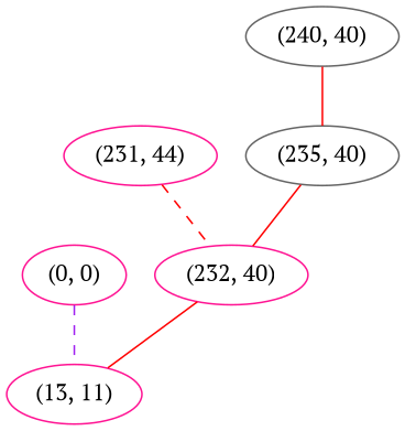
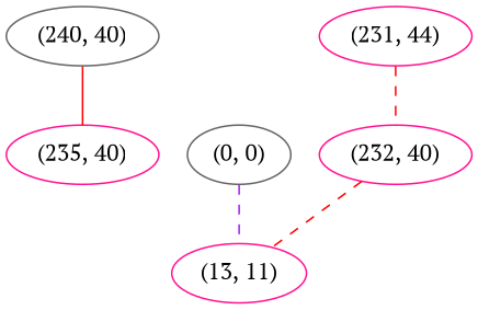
  graph {
    fontname="PT Serif"
    node [color=deeppink fontname="PT Serif"]
    edge [color=red fontname="PT Serif" style=solid weight=1]
-   "(235, 40)" [color=gray40]
+   "(235, 40)"
    "(232, 40)"
-   "(0, 0)"
+   "(0, 0)" [color=gray40]
    "(13, 11)"
    "(231, 44)"
    "(240, 40)" [color=gray40]
-   "(235, 40)" -- "(232, 40)"
-   "(232, 40)" -- "(13, 11)"
+   "(232, 40)" -- "(13, 11)" [style=dashed]
    "(0, 0)" -- "(13, 11)" [color=purple style=dashed weight=4]
    "(231, 44)" -- "(232, 40)" [style=dashed]
    "(240, 40)" -- "(235, 40)"
  }
